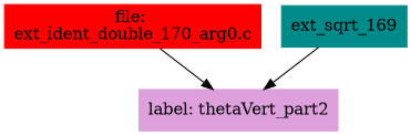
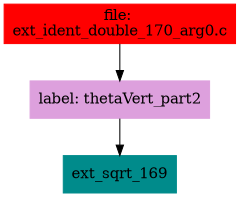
  digraph {
    node [shape=box style=filled]
    n1 [color=red label="file: \next_ident_double_170_arg0.c"]
    n2 [color=plum label="label: thetaVert_part2"]
    n3 [color=cyan4 label=ext_sqrt_169]
    n1 -> n2
-   n3 -> n2
+   n2 -> n3
  }
